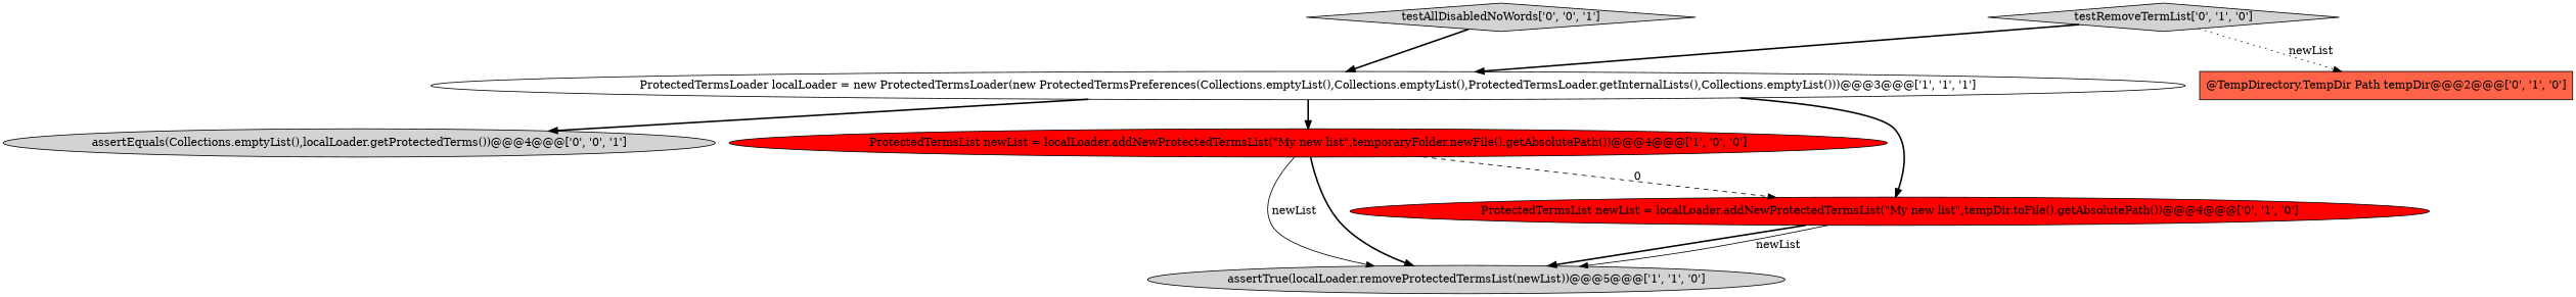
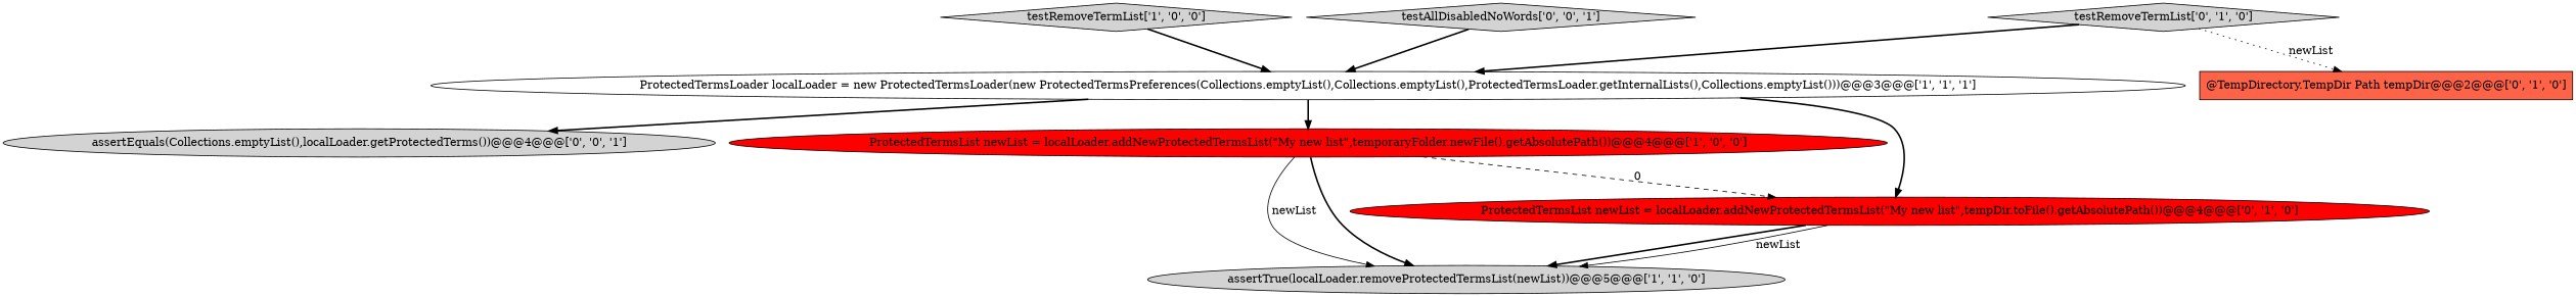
  digraph {
    node [fillcolor=lightgray shape=ellipse style=filled]
    edge [style=bold]
    n1 [fillcolor=white label="ProtectedTermsLoader localLoader = new ProtectedTermsLoader(new ProtectedTermsPreferences(Collections.emptyList(),Collections.emptyList(),ProtectedTermsLoader.getInternalLists(),Collections.emptyList()))@@@3@@@['1', '1', '1']"]
    n2 [label="assertEquals(Collections.emptyList(),localLoader.getProtectedTerms())@@@4@@@['0', '0', '1']"]
    n3 [fillcolor=red label="ProtectedTermsList newList = localLoader.addNewProtectedTermsList(\"My new list\",temporaryFolder.newFile().getAbsolutePath())@@@4@@@['1', '0', '0']"]
    n4 [fillcolor=red label="ProtectedTermsList newList = localLoader.addNewProtectedTermsList(\"My new list\",tempDir.toFile().getAbsolutePath())@@@4@@@['0', '1', '0']"]
    n5 [label="assertTrue(localLoader.removeProtectedTermsList(newList))@@@5@@@['1', '1', '0']"]
+   n6 [label="testRemoveTermList['1', '0', '0']" shape=diamond]
    n7 [fillcolor=tomato label="@TempDirectory.TempDir Path tempDir@@@2@@@['0', '1', '0']" shape=box]
    n8 [label="testAllDisabledNoWords['0', '0', '1']" shape=diamond]
    n9 [label="testRemoveTermList['0', '1', '0']" shape=diamond]
    n1 -> n2
    n1 -> n3
    n1 -> n4
    n3 -> n4 [label=0 style=dashed]
    n3 -> n5 [label=newList style=solid]
    n3 -> n5
    n4 -> n5
    n4 -> n5 [label=newList style=solid]
+   n6 -> n1
    n8 -> n1
    n9 -> n1
    n9 -> n7 [label=newList style=dotted]
  }
